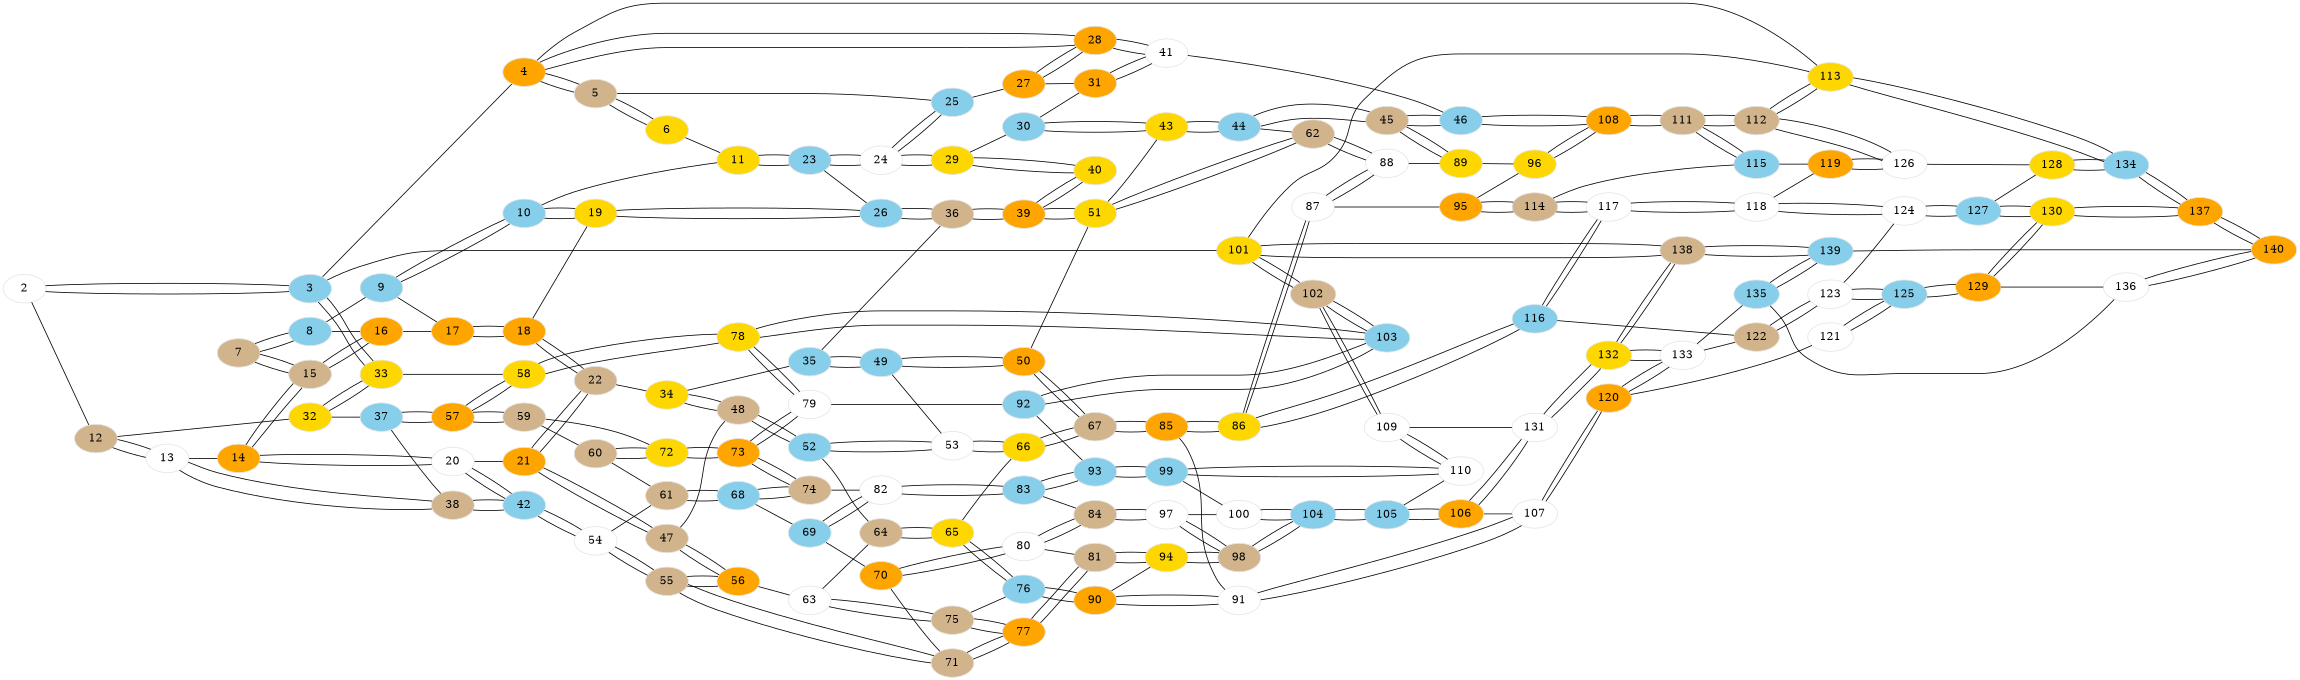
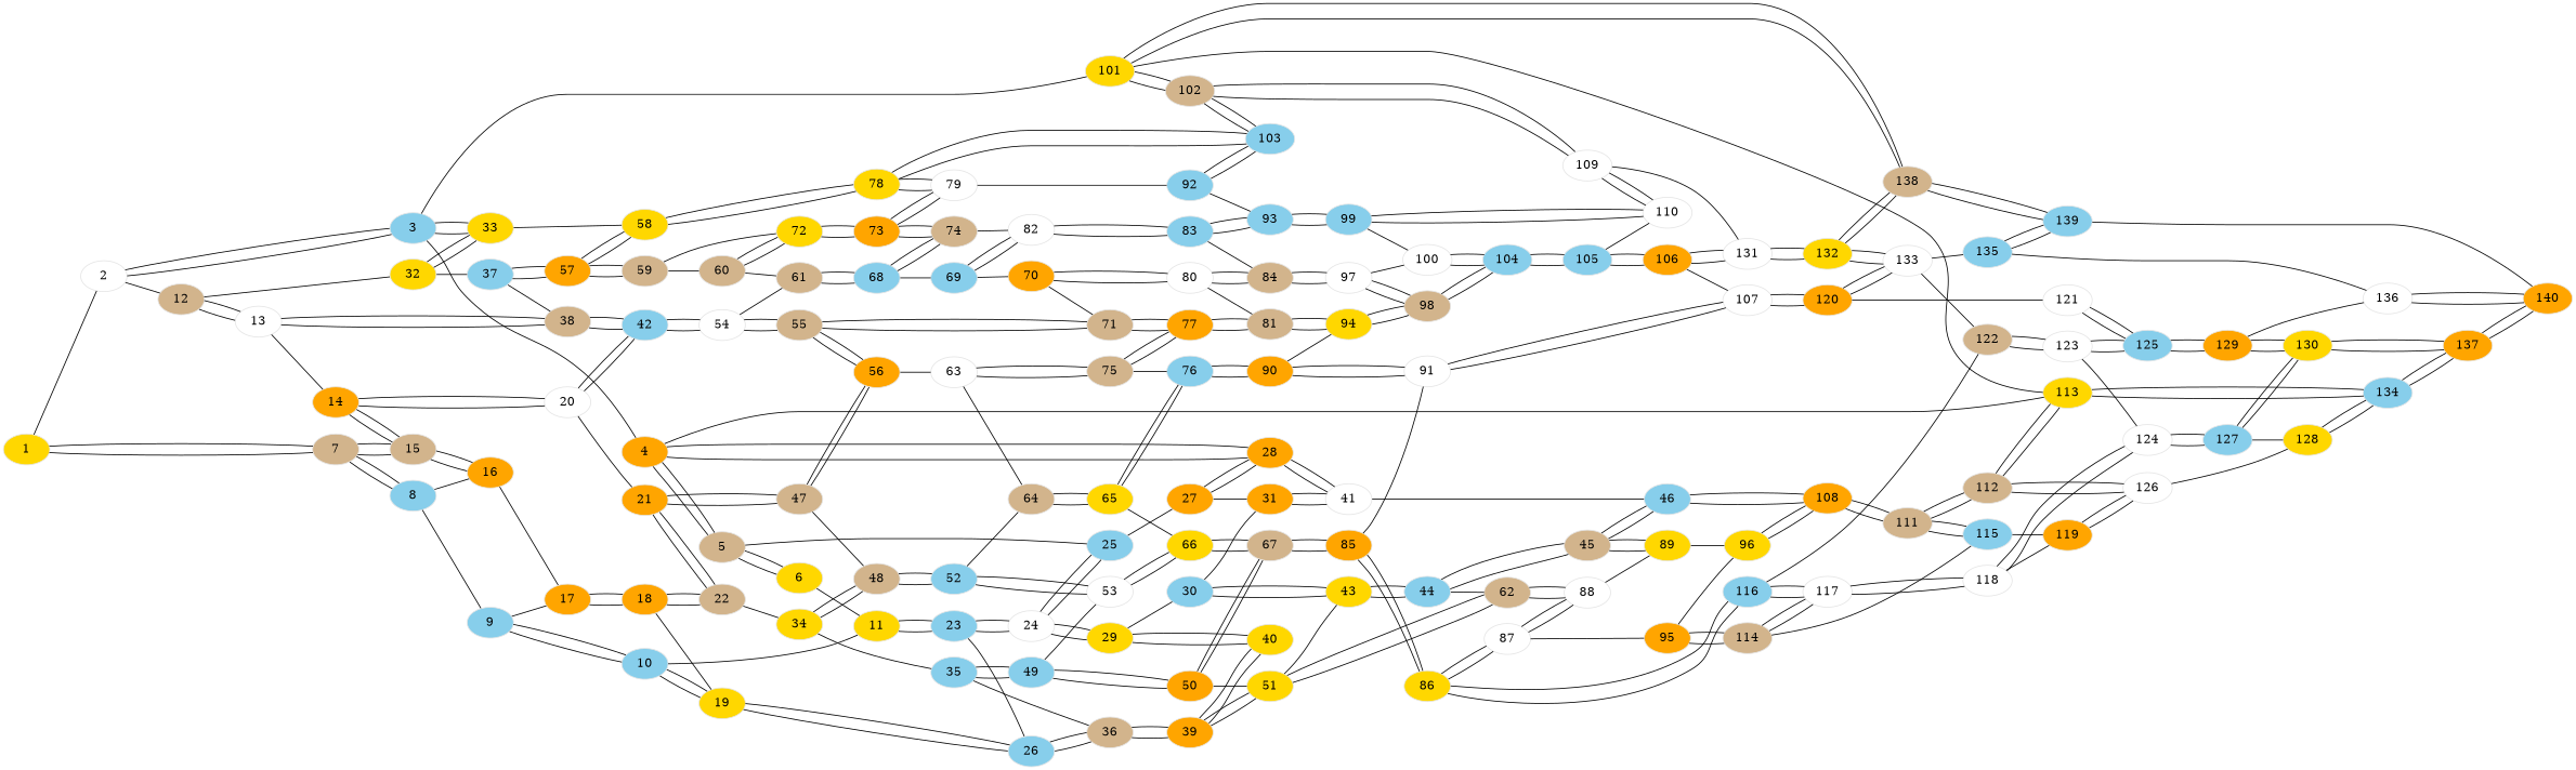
  graph {
    rankdir=LR
    node [color=gray90 fillcolor=skyblue style=filled]
+   1 [fillcolor=gold]
    2 [fillcolor=white]
    7 [fillcolor=tan]
    3
    12 [fillcolor=tan]
    8
    15 [fillcolor=tan]
    4 [fillcolor=orange]
    33 [fillcolor=gold]
    101 [fillcolor=gold]
    13 [fillcolor=white]
    32 [fillcolor=gold]
    5 [fillcolor=tan]
    28 [fillcolor=orange]
    113 [fillcolor=gold]
    58 [fillcolor=gold]
    102 [fillcolor=tan]
    138 [fillcolor=tan]
    6 [fillcolor=gold]
    25
    41 [fillcolor=white]
    134
    11 [fillcolor=gold]
    27 [fillcolor=orange]
    23
    9
    16 [fillcolor=orange]
    10
    17 [fillcolor=orange]
    19 [fillcolor=gold]
    18 [fillcolor=orange]
    26
    24 [fillcolor=white]
    14 [fillcolor=orange]
    38 [fillcolor=tan]
    37
    20 [fillcolor=white]
    42
    21 [fillcolor=orange]
    22 [fillcolor=tan]
    34 [fillcolor=gold]
    36 [fillcolor=tan]
    47 [fillcolor=tan]
    54 [fillcolor=white]
    48 [fillcolor=tan]
    56 [fillcolor=orange]
    35
    29 [fillcolor=gold]
    30
    40 [fillcolor=gold]
    31 [fillcolor=orange]
    39 [fillcolor=orange]
    46
    43 [fillcolor=gold]
    44
    57 [fillcolor=orange]
    78 [fillcolor=gold]
    49
    52
    50 [fillcolor=orange]
    53 [fillcolor=white]
    51 [fillcolor=gold]
    59 [fillcolor=tan]
    62 [fillcolor=tan]
    108 [fillcolor=orange]
    55 [fillcolor=tan]
    61 [fillcolor=tan]
    45 [fillcolor=tan]
    89 [fillcolor=gold]
    88 [fillcolor=white]
    96 [fillcolor=gold]
    111 [fillcolor=tan]
    63 [fillcolor=white]
    64 [fillcolor=tan]
    67 [fillcolor=tan]
    66 [fillcolor=gold]
    85 [fillcolor=orange]
    65 [fillcolor=gold]
    71 [fillcolor=tan]
    68
    77 [fillcolor=orange]
    75 [fillcolor=tan]
    60 [fillcolor=tan]
    72 [fillcolor=gold]
    79 [fillcolor=white]
    103
    73 [fillcolor=orange]
    69
    74 [fillcolor=tan]
    76
    90 [fillcolor=orange]
    86 [fillcolor=gold]
    91 [fillcolor=white]
    70 [fillcolor=orange]
    82 [fillcolor=white]
    80 [fillcolor=white]
    83
    81 [fillcolor=tan]
    84 [fillcolor=tan]
    92
    94 [fillcolor=gold]
    93
    97 [fillcolor=white]
    98 [fillcolor=tan]
    99
    100 [fillcolor=white]
    87 [fillcolor=white]
    116
    107 [fillcolor=white]
    95 [fillcolor=orange]
    117 [fillcolor=white]
    122 [fillcolor=tan]
    114 [fillcolor=tan]
    120 [fillcolor=orange]
    110 [fillcolor=white]
    104
    115
    105
    109 [fillcolor=white]
    139
    131 [fillcolor=white]
    106 [fillcolor=orange]
    132 [fillcolor=gold]
    121 [fillcolor=white]
    133 [fillcolor=white]
    112 [fillcolor=tan]
    126 [fillcolor=white]
    119 [fillcolor=orange]
    128 [fillcolor=gold]
    137 [fillcolor=orange]
    118 [fillcolor=white]
    123 [fillcolor=white]
    124 [fillcolor=white]
    127
    125
    135
    129 [fillcolor=orange]
    130 [fillcolor=gold]
    136 [fillcolor=white]
    140 [fillcolor=orange]
+   1 -- 2
+   1 -- 7
+   1 -- 7
    2 -- 3
    2 -- 3
    2 -- 12
    7 -- 8
    7 -- 8
    7 -- 15
    7 -- 15
    3 -- 4
    3 -- 33
    3 -- 33
    3 -- 101
    12 -- 13
    12 -- 13
    12 -- 32
    8 -- 9
    8 -- 16
    15 -- 16
    15 -- 16
    4 -- 5
    4 -- 5
    4 -- 28
    4 -- 28
    4 -- 113
    33 -- 58
    101 -- 113
    101 -- 102
    101 -- 102
    101 -- 138
    101 -- 138
    13 -- 14
    13 -- 38
    13 -- 38
    32 -- 33
    32 -- 33
    32 -- 37
    5 -- 6
    5 -- 6
    5 -- 25
    28 -- 41
    28 -- 41
    113 -- 134
    113 -- 134
    58 -- 78
    58 -- 78
    102 -- 103
    102 -- 103
    102 -- 109
    102 -- 109
    138 -- 139
    138 -- 139
    6 -- 11
    25 -- 27
    41 -- 46
    134 -- 137
    134 -- 137
    11 -- 23
    11 -- 23
    27 -- 28
    27 -- 28
    27 -- 31
    23 -- 26
    23 -- 24
    23 -- 24
    9 -- 10
    9 -- 10
    9 -- 17
    16 -- 17
    10 -- 11
    10 -- 19
    10 -- 19
    17 -- 18
    17 -- 18
    19 -- 26
    19 -- 26
    18 -- 19
    18 -- 22
    18 -- 22
    26 -- 36
    26 -- 36
    24 -- 25
    24 -- 25
    24 -- 29
    24 -- 29
    14 -- 15
    14 -- 15
    14 -- 20
    14 -- 20
    38 -- 42
    38 -- 42
    37 -- 38
    37 -- 57
    37 -- 57
    20 -- 42
    20 -- 42
    20 -- 21
    42 -- 54
    42 -- 54
    21 -- 22
    21 -- 22
    21 -- 47
    21 -- 47
    22 -- 34
    34 -- 48
    34 -- 48
    34 -- 35
    36 -- 39
    36 -- 39
    47 -- 48
    47 -- 56
    47 -- 56
    54 -- 55
    54 -- 55
    54 -- 61
    48 -- 52
    48 -- 52
    56 -- 63
    35 -- 36
    35 -- 49
    35 -- 49
    29 -- 30
    29 -- 40
    29 -- 40
    30 -- 31
    30 -- 43
    30 -- 43
    31 -- 41
    31 -- 41
    39 -- 40
    39 -- 40
    39 -- 51
    39 -- 51
    46 -- 108
    46 -- 108
    43 -- 44
    43 -- 44
    44 -- 62
    44 -- 45
    44 -- 45
    57 -- 58
    57 -- 58
    57 -- 59
    57 -- 59
    78 -- 79
    78 -- 79
    78 -- 103
    78 -- 103
    49 -- 50
    49 -- 50
    49 -- 53
    52 -- 53
    52 -- 53
    52 -- 64
    50 -- 51
    50 -- 67
    50 -- 67
    53 -- 66
    53 -- 66
    51 -- 43
    51 -- 62
    51 -- 62
    59 -- 60
    59 -- 72
    62 -- 88
    62 -- 88
    108 -- 111
    108 -- 111
    55 -- 56
    55 -- 56
    55 -- 71
    55 -- 71
    61 -- 68
    61 -- 68
    45 -- 46
    45 -- 46
    45 -- 89
    45 -- 89
    89 -- 96
    88 -- 89
    96 -- 108
    96 -- 108
    111 -- 115
    111 -- 115
    111 -- 112
    111 -- 112
    63 -- 64
    63 -- 75
    63 -- 75
    64 -- 65
    64 -- 65
    67 -- 85
    67 -- 85
    66 -- 67
    66 -- 67
    85 -- 86
    85 -- 86
    85 -- 91
    65 -- 66
    65 -- 76
    65 -- 76
    71 -- 77
    71 -- 77
    68 -- 69
    68 -- 74
    68 -- 74
    77 -- 81
    77 -- 81
    75 -- 77
    75 -- 77
    75 -- 76
    60 -- 61
    60 -- 72
    60 -- 72
    72 -- 73
    72 -- 73
    79 -- 92
    73 -- 79
    73 -- 79
    73 -- 74
    73 -- 74
    69 -- 70
    69 -- 82
    69 -- 82
    74 -- 82
    76 -- 90
    76 -- 90
    90 -- 91
    90 -- 91
    90 -- 94
    86 -- 87
    86 -- 87
    86 -- 116
    86 -- 116
    91 -- 107
    91 -- 107
    70 -- 71
    70 -- 80
    70 -- 80
    82 -- 83
    82 -- 83
    80 -- 81
    80 -- 84
    80 -- 84
    83 -- 84
    83 -- 93
    83 -- 93
    81 -- 94
    81 -- 94
    84 -- 97
    84 -- 97
    92 -- 103
    92 -- 103
    92 -- 93
    94 -- 98
    94 -- 98
    93 -- 99
    93 -- 99
    97 -- 98
    97 -- 98
    97 -- 100
    98 -- 104
    98 -- 104
    99 -- 100
    99 -- 110
    99 -- 110
    100 -- 104
    100 -- 104
    87 -- 88
    87 -- 88
    87 -- 95
    116 -- 117
    116 -- 117
    116 -- 122
    107 -- 120
    107 -- 120
    95 -- 96
    95 -- 114
    95 -- 114
    117 -- 118
    117 -- 118
    122 -- 123
    122 -- 123
    114 -- 117
    114 -- 117
    114 -- 115
    120 -- 121
    120 -- 133
    120 -- 133
    104 -- 105
    104 -- 105
    115 -- 119
    105 -- 110
    105 -- 106
    105 -- 106
    109 -- 110
    109 -- 110
    109 -- 131
    139 -- 140
    131 -- 132
    131 -- 132
    106 -- 107
    106 -- 131
    106 -- 131
    132 -- 138
    132 -- 138
    132 -- 133
    132 -- 133
    121 -- 125
    121 -- 125
    133 -- 122
    133 -- 135
    112 -- 113
    112 -- 113
    112 -- 126
    112 -- 126
    126 -- 128
    119 -- 126
    119 -- 126
    128 -- 134
    128 -- 134
    137 -- 140
    137 -- 140
    118 -- 119
    118 -- 124
    118 -- 124
    123 -- 124
    123 -- 125
    123 -- 125
    124 -- 127
    124 -- 127
    127 -- 128
    127 -- 130
    127 -- 130
    125 -- 129
    125 -- 129
    135 -- 139
    135 -- 139
    135 -- 136
    129 -- 130
    129 -- 130
    129 -- 136
    130 -- 137
    130 -- 137
    136 -- 140
    136 -- 140
  }
